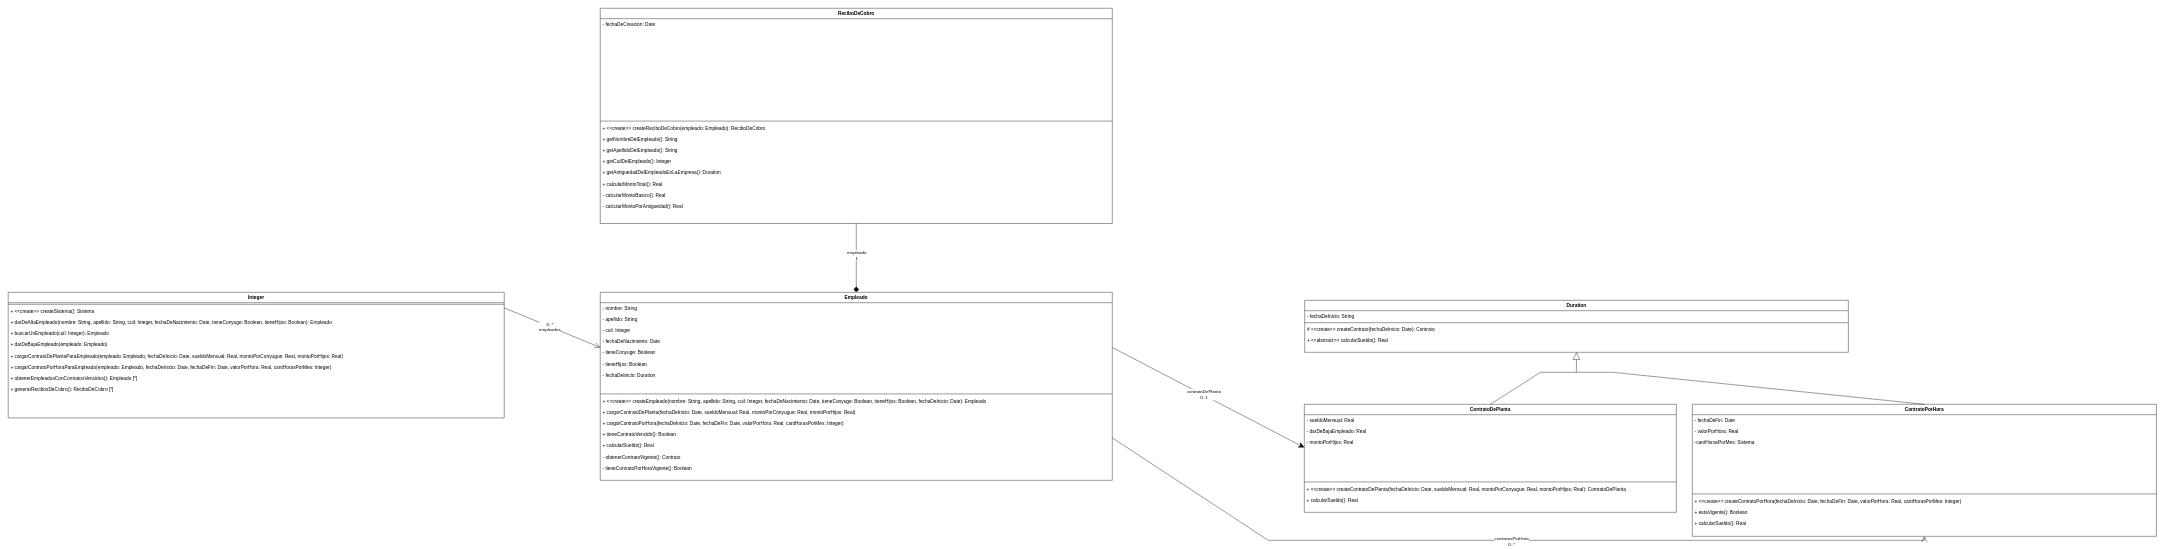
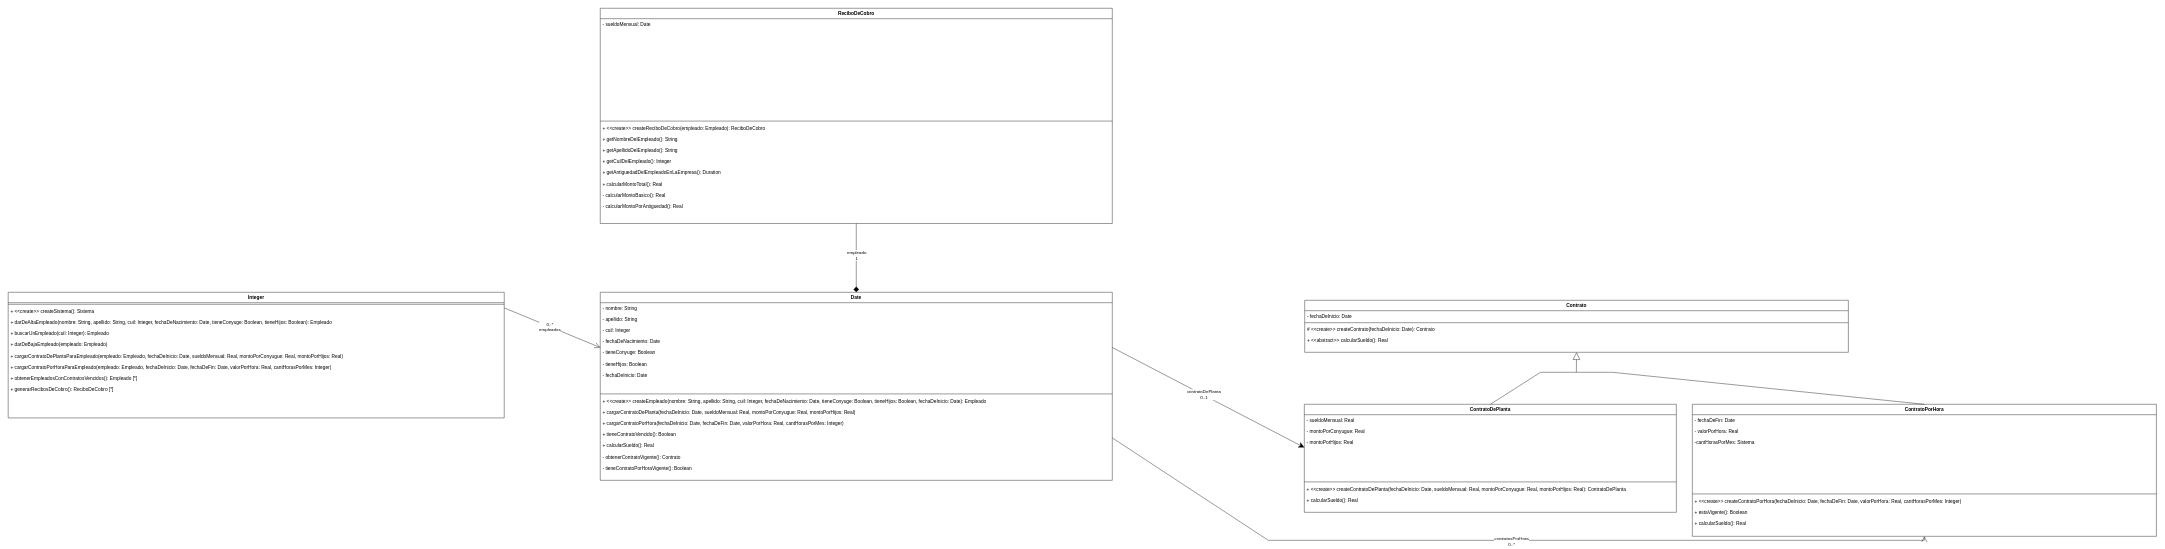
  <mxCell id="0" />
  <mxCell id="1" parent="0" />
  <mxCell id="2" value="Integer" style="swimlane;fontStyle=1;align=center;verticalAlign=top;childLayout=stackLayout;horizontal=1;startSize=26;horizontalStack=0;resizeParent=1;resizeParentMax=0;resizeLast=0;collapsible=1;marginBottom=0;" vertex="1" parent="1"><mxGeometry x="20" y="730" width="1240" height="314" as="geometry"><mxRectangle x="-90" y="250" width="90" height="30" as="alternateBounds" /></mxGeometry></mxCell>
  <mxCell id="3" value="" style="line;strokeWidth=1;fillColor=none;align=left;verticalAlign=middle;spacingTop=-1;spacingLeft=3;spacingRight=3;rotatable=0;labelPosition=right;points=[];portConstraint=eastwest;strokeColor=inherit;" vertex="1" parent="2"><mxGeometry y="26" width="1240" height="8" as="geometry" /></mxCell>
  <mxCell id="4" value="+ &lt;&lt;create&gt;&gt; createSistema(): Sistema&#10;&#10;+ darDeAltaEmpleado(nombre: String, apellido: String, cuil: Integer, fechaDeNacimiento: Date, tieneConyuge: Boolean, tieneHijos: Boolean): Empleado&#10;&#10;+ buscarUnEmpleado(cuil: Integer): Empleado&#10;&#10;+ darDeBajaEmpleado(empleado: Empleado)&#10;&#10;+ cargarContratoDePlantaParaEmpleado(empleado: Empleado, fechaDeInicio: Date, sueldoMensual: Real, montoPorConyugue: Real, montoPorHijos: Real)&#10;&#10;+ cargarContratoPorHoraParaEmpleado(empleado: Empleado, fechaDeInicio: Date, fechaDeFin: Date, valorPorHora: Real, cantHorasPorMes: Integer)&#10;&#10;+ obtenerEmpleadosConContratosVencidos(): Empleado [*]&#10;&#10;+ generarRecibosDeCobro(): ReciboDeCobro [*]" style="text;strokeColor=none;fillColor=none;align=left;verticalAlign=top;spacingLeft=4;spacingRight=4;overflow=hidden;rotatable=0;points=[[0,0.5],[1,0.5]];portConstraint=eastwest;" vertex="1" parent="2"><mxGeometry y="34" width="1240" height="280" as="geometry" /></mxCell>
- <mxCell id="5" value="Empleado" style="swimlane;fontStyle=1;align=center;verticalAlign=top;childLayout=stackLayout;horizontal=1;startSize=26;horizontalStack=0;resizeParent=1;resizeParentMax=0;resizeLast=0;collapsible=1;marginBottom=0;" vertex="1" parent="1"><mxGeometry x="1500" y="730" width="1280" height="470" as="geometry"><mxRectangle x="160" y="250" width="100" height="30" as="alternateBounds" /></mxGeometry></mxCell>
- <mxCell id="6" value="- nombre: String&#10;&#10;- apellido: String&#10;&#10;- cuil: Integer&#10;&#10;- fechaDeNacimiento: Date&#10;&#10;- tieneConyuge: Boolean&#10;&#10;- tieneHijos: Boolean&#10;&#10;- fechaDeInicio: Duration&#10;" style="text;strokeColor=none;fillColor=none;align=left;verticalAlign=top;spacingLeft=4;spacingRight=4;overflow=hidden;rotatable=0;points=[[0,0.5],[1,0.5]];portConstraint=eastwest;" vertex="1" parent="5"><mxGeometry y="26" width="1280" height="224" as="geometry" /></mxCell>
+ <mxCell id="5" value="Date" style="swimlane;fontStyle=1;align=center;verticalAlign=top;childLayout=stackLayout;horizontal=1;startSize=26;horizontalStack=0;resizeParent=1;resizeParentMax=0;resizeLast=0;collapsible=1;marginBottom=0;" vertex="1" parent="1"><mxGeometry x="1500" y="730" width="1280" height="470" as="geometry"><mxRectangle x="160" y="250" width="100" height="30" as="alternateBounds" /></mxGeometry></mxCell>
+ <mxCell id="6" value="- nombre: String&#10;&#10;- apellido: String&#10;&#10;- cuil: Integer&#10;&#10;- fechaDeNacimiento: Date&#10;&#10;- tieneConyuge: Boolean&#10;&#10;- tieneHijos: Boolean&#10;&#10;- fechaDeInicio: Date&#10;" style="text;strokeColor=none;fillColor=none;align=left;verticalAlign=top;spacingLeft=4;spacingRight=4;overflow=hidden;rotatable=0;points=[[0,0.5],[1,0.5]];portConstraint=eastwest;" vertex="1" parent="5"><mxGeometry y="26" width="1280" height="224" as="geometry" /></mxCell>
  <mxCell id="7" value="" style="line;strokeWidth=1;fillColor=none;align=left;verticalAlign=middle;spacingTop=-1;spacingLeft=3;spacingRight=3;rotatable=0;labelPosition=right;points=[];portConstraint=eastwest;strokeColor=inherit;" vertex="1" parent="5"><mxGeometry y="250" width="1280" height="8" as="geometry" /></mxCell>
  <mxCell id="8" value="+ &lt;&lt;create&gt;&gt; createEmpleado(nombre: String, apellido: String, cuil: Integer, fechaDeNacimiento: Date, tieneConyuge: Boolean, tieneHijos: Boolean, fechaDeInicio: Date): Empleado&#10;&#10;+ cargarContratoDePlanta(fechaDeInicio: Date, sueldoMensual: Real, montoPorConyugue: Real, montoPorHijos: Real)&#10;&#10;+ cargarContratoPorHora(fechaDeInicio: Date, fechaDeFin: Date, valorPorHora: Real, cantHorasPorMes: Integer)&#10;&#10;+ tieneContratoVencido(): Boolean&#10;&#10;+ calcularSueldo(): Real&#10;&#10;- obtenerContratoVigente(): Contrato&#10;&#10;- tieneContratoPorHoraVigente(): Boolean&#10;&#10;" style="text;strokeColor=none;fillColor=none;align=left;verticalAlign=top;spacingLeft=4;spacingRight=4;overflow=hidden;rotatable=0;points=[[0,0.5],[1,0.5]];portConstraint=eastwest;" vertex="1" parent="5"><mxGeometry y="258" width="1280" height="212" as="geometry" /></mxCell>
- <mxCell id="9" value="Duration" style="swimlane;fontStyle=1;align=center;verticalAlign=top;childLayout=stackLayout;horizontal=1;startSize=26;horizontalStack=0;resizeParent=1;resizeParentMax=0;resizeLast=0;collapsible=1;marginBottom=0;" vertex="1" parent="1"><mxGeometry x="3260.96" y="750" width="1359.04" height="130" as="geometry"><mxRectangle x="510" y="190" width="90" height="30" as="alternateBounds" /></mxGeometry></mxCell>
- <mxCell id="10" value="- fechaDeInicio: String" style="text;strokeColor=none;fillColor=none;align=left;verticalAlign=top;spacingLeft=4;spacingRight=4;overflow=hidden;rotatable=0;points=[[0,0.5],[1,0.5]];portConstraint=eastwest;" vertex="1" parent="9"><mxGeometry y="26" width="1359.04" height="26" as="geometry" /></mxCell>
+ <mxCell id="9" value="Contrato" style="swimlane;fontStyle=1;align=center;verticalAlign=top;childLayout=stackLayout;horizontal=1;startSize=26;horizontalStack=0;resizeParent=1;resizeParentMax=0;resizeLast=0;collapsible=1;marginBottom=0;" vertex="1" parent="1"><mxGeometry x="3260.96" y="750" width="1359.04" height="130" as="geometry"><mxRectangle x="510" y="190" width="90" height="30" as="alternateBounds" /></mxGeometry></mxCell>
+ <mxCell id="10" value="- fechaDeInicio: Date" style="text;strokeColor=none;fillColor=none;align=left;verticalAlign=top;spacingLeft=4;spacingRight=4;overflow=hidden;rotatable=0;points=[[0,0.5],[1,0.5]];portConstraint=eastwest;" vertex="1" parent="9"><mxGeometry y="26" width="1359.04" height="26" as="geometry" /></mxCell>
  <mxCell id="11" value="" style="line;strokeWidth=1;fillColor=none;align=left;verticalAlign=middle;spacingTop=-1;spacingLeft=3;spacingRight=3;rotatable=0;labelPosition=right;points=[];portConstraint=eastwest;strokeColor=inherit;" vertex="1" parent="9"><mxGeometry y="52" width="1359.04" height="8" as="geometry" /></mxCell>
  <mxCell id="12" value="# &lt;&lt;create&gt;&gt; createContrato(fechaDeInicio: Date): Contrato&#10;&#10;+ &lt;&lt;abstract&gt;&gt; calcularSueldo(): Real" style="text;strokeColor=none;fillColor=none;align=left;verticalAlign=top;spacingLeft=4;spacingRight=4;overflow=hidden;rotatable=0;points=[[0,0.5],[1,0.5]];portConstraint=eastwest;" vertex="1" parent="9"><mxGeometry y="60" width="1359.04" height="70" as="geometry" /></mxCell>
  <mxCell id="13" value="ContratoPorHora" style="swimlane;fontStyle=1;align=center;verticalAlign=top;childLayout=stackLayout;horizontal=1;startSize=26;horizontalStack=0;resizeParent=1;resizeParentMax=0;resizeLast=0;collapsible=1;marginBottom=0;" vertex="1" parent="1"><mxGeometry x="4230" y="1010" width="1160" height="330" as="geometry"><mxRectangle x="570" y="300" width="140" height="30" as="alternateBounds" /></mxGeometry></mxCell>
  <mxCell id="14" value="- fechaDeFin: Date&#10;&#10;- valorPorHora: Real&#10;&#10;-cantHorasPorMes: Sistema" style="text;strokeColor=none;fillColor=none;align=left;verticalAlign=top;spacingLeft=4;spacingRight=4;overflow=hidden;rotatable=0;points=[[0,0.5],[1,0.5]];portConstraint=eastwest;" vertex="1" parent="13"><mxGeometry y="26" width="1160" height="194" as="geometry" /></mxCell>
  <mxCell id="15" value="" style="line;strokeWidth=1;fillColor=none;align=left;verticalAlign=middle;spacingTop=-1;spacingLeft=3;spacingRight=3;rotatable=0;labelPosition=right;points=[];portConstraint=eastwest;strokeColor=inherit;" vertex="1" parent="13"><mxGeometry y="220" width="1160" height="8" as="geometry" /></mxCell>
  <mxCell id="16" value="+ &lt;&lt;create&gt;&gt; createContratoPorHora(fechaDeInicio: Date, fechaDeFin: Date, valorPorHora: Real, cantHorasPorMes: Integer)&#10;&#10;+ estaVigente(): Boolean&#10;&#10;+ calcularSueldo(): Real" style="text;strokeColor=none;fillColor=none;align=left;verticalAlign=top;spacingLeft=4;spacingRight=4;overflow=hidden;rotatable=0;points=[[0,0.5],[1,0.5]];portConstraint=eastwest;" vertex="1" parent="13"><mxGeometry y="228" width="1160" height="102" as="geometry" /></mxCell>
  <mxCell id="17" value="ContratoDePlanta" style="swimlane;fontStyle=1;align=center;verticalAlign=top;childLayout=stackLayout;horizontal=1;startSize=26;horizontalStack=0;resizeParent=1;resizeParentMax=0;resizeLast=0;collapsible=1;marginBottom=0;" vertex="1" parent="1"><mxGeometry x="3260" y="1010" width="930" height="270" as="geometry"><mxRectangle x="400" y="300" width="140" height="30" as="alternateBounds" /></mxGeometry></mxCell>
- <mxCell id="18" value="- sueldoMensual: Real&#10;&#10;- darDeBajaEmpleado: Real&#10;&#10;- montoPorHijos: Real" style="text;strokeColor=none;fillColor=none;align=left;verticalAlign=top;spacingLeft=4;spacingRight=4;overflow=hidden;rotatable=0;points=[[0,0.5],[1,0.5]];portConstraint=eastwest;" vertex="1" parent="17"><mxGeometry y="26" width="930" height="164" as="geometry" /></mxCell>
+ <mxCell id="18" value="- sueldoMensual: Real&#10;&#10;- montoPorConyugue: Real&#10;&#10;- montoPorHijos: Real" style="text;strokeColor=none;fillColor=none;align=left;verticalAlign=top;spacingLeft=4;spacingRight=4;overflow=hidden;rotatable=0;points=[[0,0.5],[1,0.5]];portConstraint=eastwest;" vertex="1" parent="17"><mxGeometry y="26" width="930" height="164" as="geometry" /></mxCell>
  <mxCell id="19" value="" style="line;strokeWidth=1;fillColor=none;align=left;verticalAlign=middle;spacingTop=-1;spacingLeft=3;spacingRight=3;rotatable=0;labelPosition=right;points=[];portConstraint=eastwest;strokeColor=inherit;" vertex="1" parent="17"><mxGeometry y="190" width="930" height="8" as="geometry" /></mxCell>
  <mxCell id="20" value="+ &lt;&lt;create&gt;&gt; createContratoDePlanta(fechaDeInicio: Date, sueldoMensual: Real, montoPorConyugue: Real, montoPorHijos: Real): ContratoDePlanta&#10;&#10;+ calcularSueldo(): Real" style="text;strokeColor=none;fillColor=none;align=left;verticalAlign=top;spacingLeft=4;spacingRight=4;overflow=hidden;rotatable=0;points=[[0,0.5],[1,0.5]];portConstraint=eastwest;" vertex="1" parent="17"><mxGeometry y="198" width="930" height="72" as="geometry" /></mxCell>
  <mxCell id="21" value="" style="endArrow=open;endFill=1;endSize=12;html=1;rounded=0;exitX=1;exitY=0.5;exitDx=0;exitDy=0;entryX=0;entryY=0.5;entryDx=0;entryDy=0;" edge="1" parent="1" target="6"><mxGeometry width="160" relative="1" as="geometry"><mxPoint x="1260" y="769" as="sourcePoint" /><mxPoint x="1960" y="700" as="targetPoint" /></mxGeometry></mxCell>
  <mxCell id="22" value="&lt;div&gt;0..*&lt;/div&gt;&lt;div&gt;empleados&lt;/div&gt;" style="edgeLabel;html=1;align=center;verticalAlign=middle;resizable=0;points=[];" vertex="1" connectable="0" parent="21"><mxGeometry x="-0.053" y="-1" relative="1" as="geometry"><mxPoint as="offset" /></mxGeometry></mxCell>
  <mxCell id="23" value="ReciboDeCobro" style="swimlane;fontStyle=1;align=center;verticalAlign=top;childLayout=stackLayout;horizontal=1;startSize=26;horizontalStack=0;resizeParent=1;resizeParentMax=0;resizeLast=0;collapsible=1;marginBottom=0;" vertex="1" parent="1"><mxGeometry x="1500" y="20" width="1280" height="538" as="geometry" /></mxCell>
- <mxCell id="24" value="- fechaDeCreacion: Date" style="text;strokeColor=none;fillColor=none;align=left;verticalAlign=top;spacingLeft=4;spacingRight=4;overflow=hidden;rotatable=0;points=[[0,0.5],[1,0.5]];portConstraint=eastwest;" vertex="1" parent="23"><mxGeometry y="26" width="1280" height="252" as="geometry" /></mxCell>
+ <mxCell id="24" value="- sueldoMensual: Date" style="text;strokeColor=none;fillColor=none;align=left;verticalAlign=top;spacingLeft=4;spacingRight=4;overflow=hidden;rotatable=0;points=[[0,0.5],[1,0.5]];portConstraint=eastwest;" vertex="1" parent="23"><mxGeometry y="26" width="1280" height="252" as="geometry" /></mxCell>
  <mxCell id="25" value="" style="line;strokeWidth=1;fillColor=none;align=left;verticalAlign=middle;spacingTop=-1;spacingLeft=3;spacingRight=3;rotatable=0;labelPosition=right;points=[];portConstraint=eastwest;strokeColor=inherit;" vertex="1" parent="23"><mxGeometry y="278" width="1280" height="8" as="geometry" /></mxCell>
  <mxCell id="26" value="+ &lt;&lt;create&gt;&gt; createReciboDeCobro(empleado: Empleado): ReciboDeCobro&#10;&#10;+ getNombreDelEmpleado(): String&#10;&#10;+ getApellidoDelEmpleado(): String&#10;&#10;+ getCuilDelEmpleado(): Integer&#10;&#10;+ getAntiguedadDelEmpleadoEnLaEmpresa(): Duration&#10;&#10;+ calcularMontoTotal(): Real&#10;&#10;- calcularMontoBasico(): Real&#10;&#10;- calcularMontoPorAntiguedad(): Real&#10;" style="text;strokeColor=none;fillColor=none;align=left;verticalAlign=top;spacingLeft=4;spacingRight=4;overflow=hidden;rotatable=0;points=[[0,0.5],[1,0.5]];portConstraint=eastwest;" vertex="1" parent="23"><mxGeometry y="286" width="1280" height="252" as="geometry" /></mxCell>
  <mxCell id="27" value="" style="endArrow=diamond;endFill=1;endSize=12;html=1;rounded=0;exitX=0.5;exitY=1;exitDx=0;exitDy=0;entryX=0.5;entryY=0;entryDx=0;entryDy=0;" edge="1" parent="1" source="23" target="5"><mxGeometry width="160" relative="1" as="geometry"><mxPoint x="1780" y="700" as="sourcePoint" /><mxPoint x="1940" y="700" as="targetPoint" /></mxGeometry></mxCell>
  <mxCell id="28" value="&lt;div&gt;empleado&lt;/div&gt;&lt;div&gt;1&lt;br&gt;&lt;/div&gt;" style="edgeLabel;html=1;align=center;verticalAlign=middle;resizable=0;points=[];" vertex="1" connectable="0" parent="27"><mxGeometry x="-0.085" relative="1" as="geometry"><mxPoint as="offset" /></mxGeometry></mxCell>
  <mxCell id="29" value="" style="endArrow=block;endSize=16;endFill=0;html=1;rounded=0;entryX=0.5;entryY=1;entryDx=0;entryDy=0;" edge="1" parent="1" target="9"><mxGeometry width="160" relative="1" as="geometry"><mxPoint x="3940" y="930" as="sourcePoint" /><mxPoint x="3200.96" y="870" as="targetPoint" /></mxGeometry></mxCell>
  <mxCell id="30" value="" style="endArrow=none;html=1;rounded=0;exitX=0.5;exitY=0;exitDx=0;exitDy=0;" edge="1" parent="1" source="17"><mxGeometry width="50" height="50" relative="1" as="geometry"><mxPoint x="3690.48" y="920" as="sourcePoint" /><mxPoint x="3940.48" y="930" as="targetPoint" /><Array as="points"><mxPoint x="3850.48" y="930" /></Array></mxGeometry></mxCell>
  <mxCell id="31" value="" style="endArrow=none;html=1;rounded=0;exitX=0.5;exitY=0;exitDx=0;exitDy=0;" edge="1" parent="1" source="13"><mxGeometry width="50" height="50" relative="1" as="geometry"><mxPoint x="3690.48" y="920" as="sourcePoint" /><mxPoint x="3940.48" y="930" as="targetPoint" /><Array as="points"><mxPoint x="4030.48" y="930" /></Array></mxGeometry></mxCell>
  <mxCell id="32" value="" style="endArrow=classic;endFill=1;endSize=12;html=1;rounded=0;exitX=1;exitY=0.5;exitDx=0;exitDy=0;entryX=0;entryY=0.5;entryDx=0;entryDy=0;" edge="1" parent="1" source="6" target="18"><mxGeometry width="160" relative="1" as="geometry"><mxPoint x="2930" y="990" as="sourcePoint" /><mxPoint x="3090" y="990" as="targetPoint" /></mxGeometry></mxCell>
  <mxCell id="33" value="&lt;div&gt;contratoDePlanta&lt;/div&gt;&lt;div&gt;0..1&lt;br&gt;&lt;/div&gt;" style="edgeLabel;html=1;align=center;verticalAlign=middle;resizable=0;points=[];" vertex="1" connectable="0" parent="32"><mxGeometry x="-0.045" y="2" relative="1" as="geometry"><mxPoint x="-1" as="offset" /></mxGeometry></mxCell>
  <mxCell id="34" value="" style="endArrow=open;endFill=1;endSize=12;html=1;rounded=0;exitX=1;exitY=0.5;exitDx=0;exitDy=0;entryX=0.5;entryY=1;entryDx=0;entryDy=0;" edge="1" parent="1" source="8" target="13"><mxGeometry width="160" relative="1" as="geometry"><mxPoint x="3170" y="1060" as="sourcePoint" /><mxPoint x="4640" y="1320" as="targetPoint" /><Array as="points"><mxPoint x="3170" y="1350" /><mxPoint x="4810" y="1350" /></Array></mxGeometry></mxCell>
  <mxCell id="35" value="&lt;div&gt;contratosPorHora&lt;/div&gt;&lt;div&gt;0..*&lt;br&gt;&lt;/div&gt;" style="edgeLabel;html=1;align=center;verticalAlign=middle;resizable=0;points=[];" vertex="1" connectable="0" parent="34"><mxGeometry x="0.015" y="-2" relative="1" as="geometry"><mxPoint as="offset" /></mxGeometry></mxCell>
